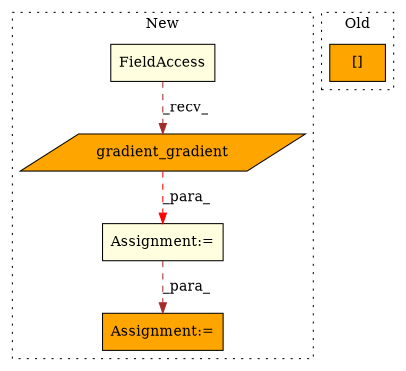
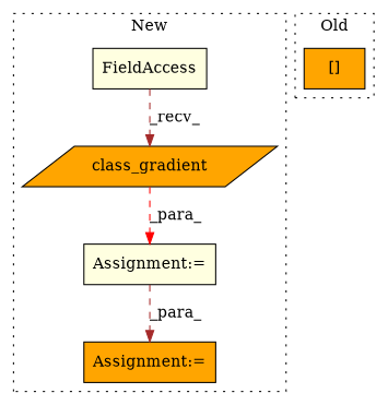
  digraph {
    node [a=7 shape=box style=filled fillcolor=orange]
    edge [color=brown style=dashed]
-   n1 [a=32 l="15,1" label=gradient_gradient s="5578,5631" shape=parallelogram]
+   n1 [a=32 l="15,1" label=class_gradient s="5578,5631" shape=parallelogram]
    n2 [l=1 label="Assignment:=" s=5561 fillcolor=lightyellow]
    n3 [a=22 l=15 label=FieldAccess s=5562 fillcolor=lightyellow]
    n4 [l=2 label="Assignment:=" s=5838]
    n5 [a=2 l="5,1" label="[]" s="5754,5760"]
    subgraph cluster_1 {
      label=New
      style=dotted
      n1
      n2
      n3
      n4
    }
    subgraph cluster_2 {
      label=Old
      style=dotted
      n5
    }
    n1 -> n2 [label=_para_ color=red]
    n2 -> n4 [label=_para_]
    n3 -> n1 [label=_recv_]
  }
